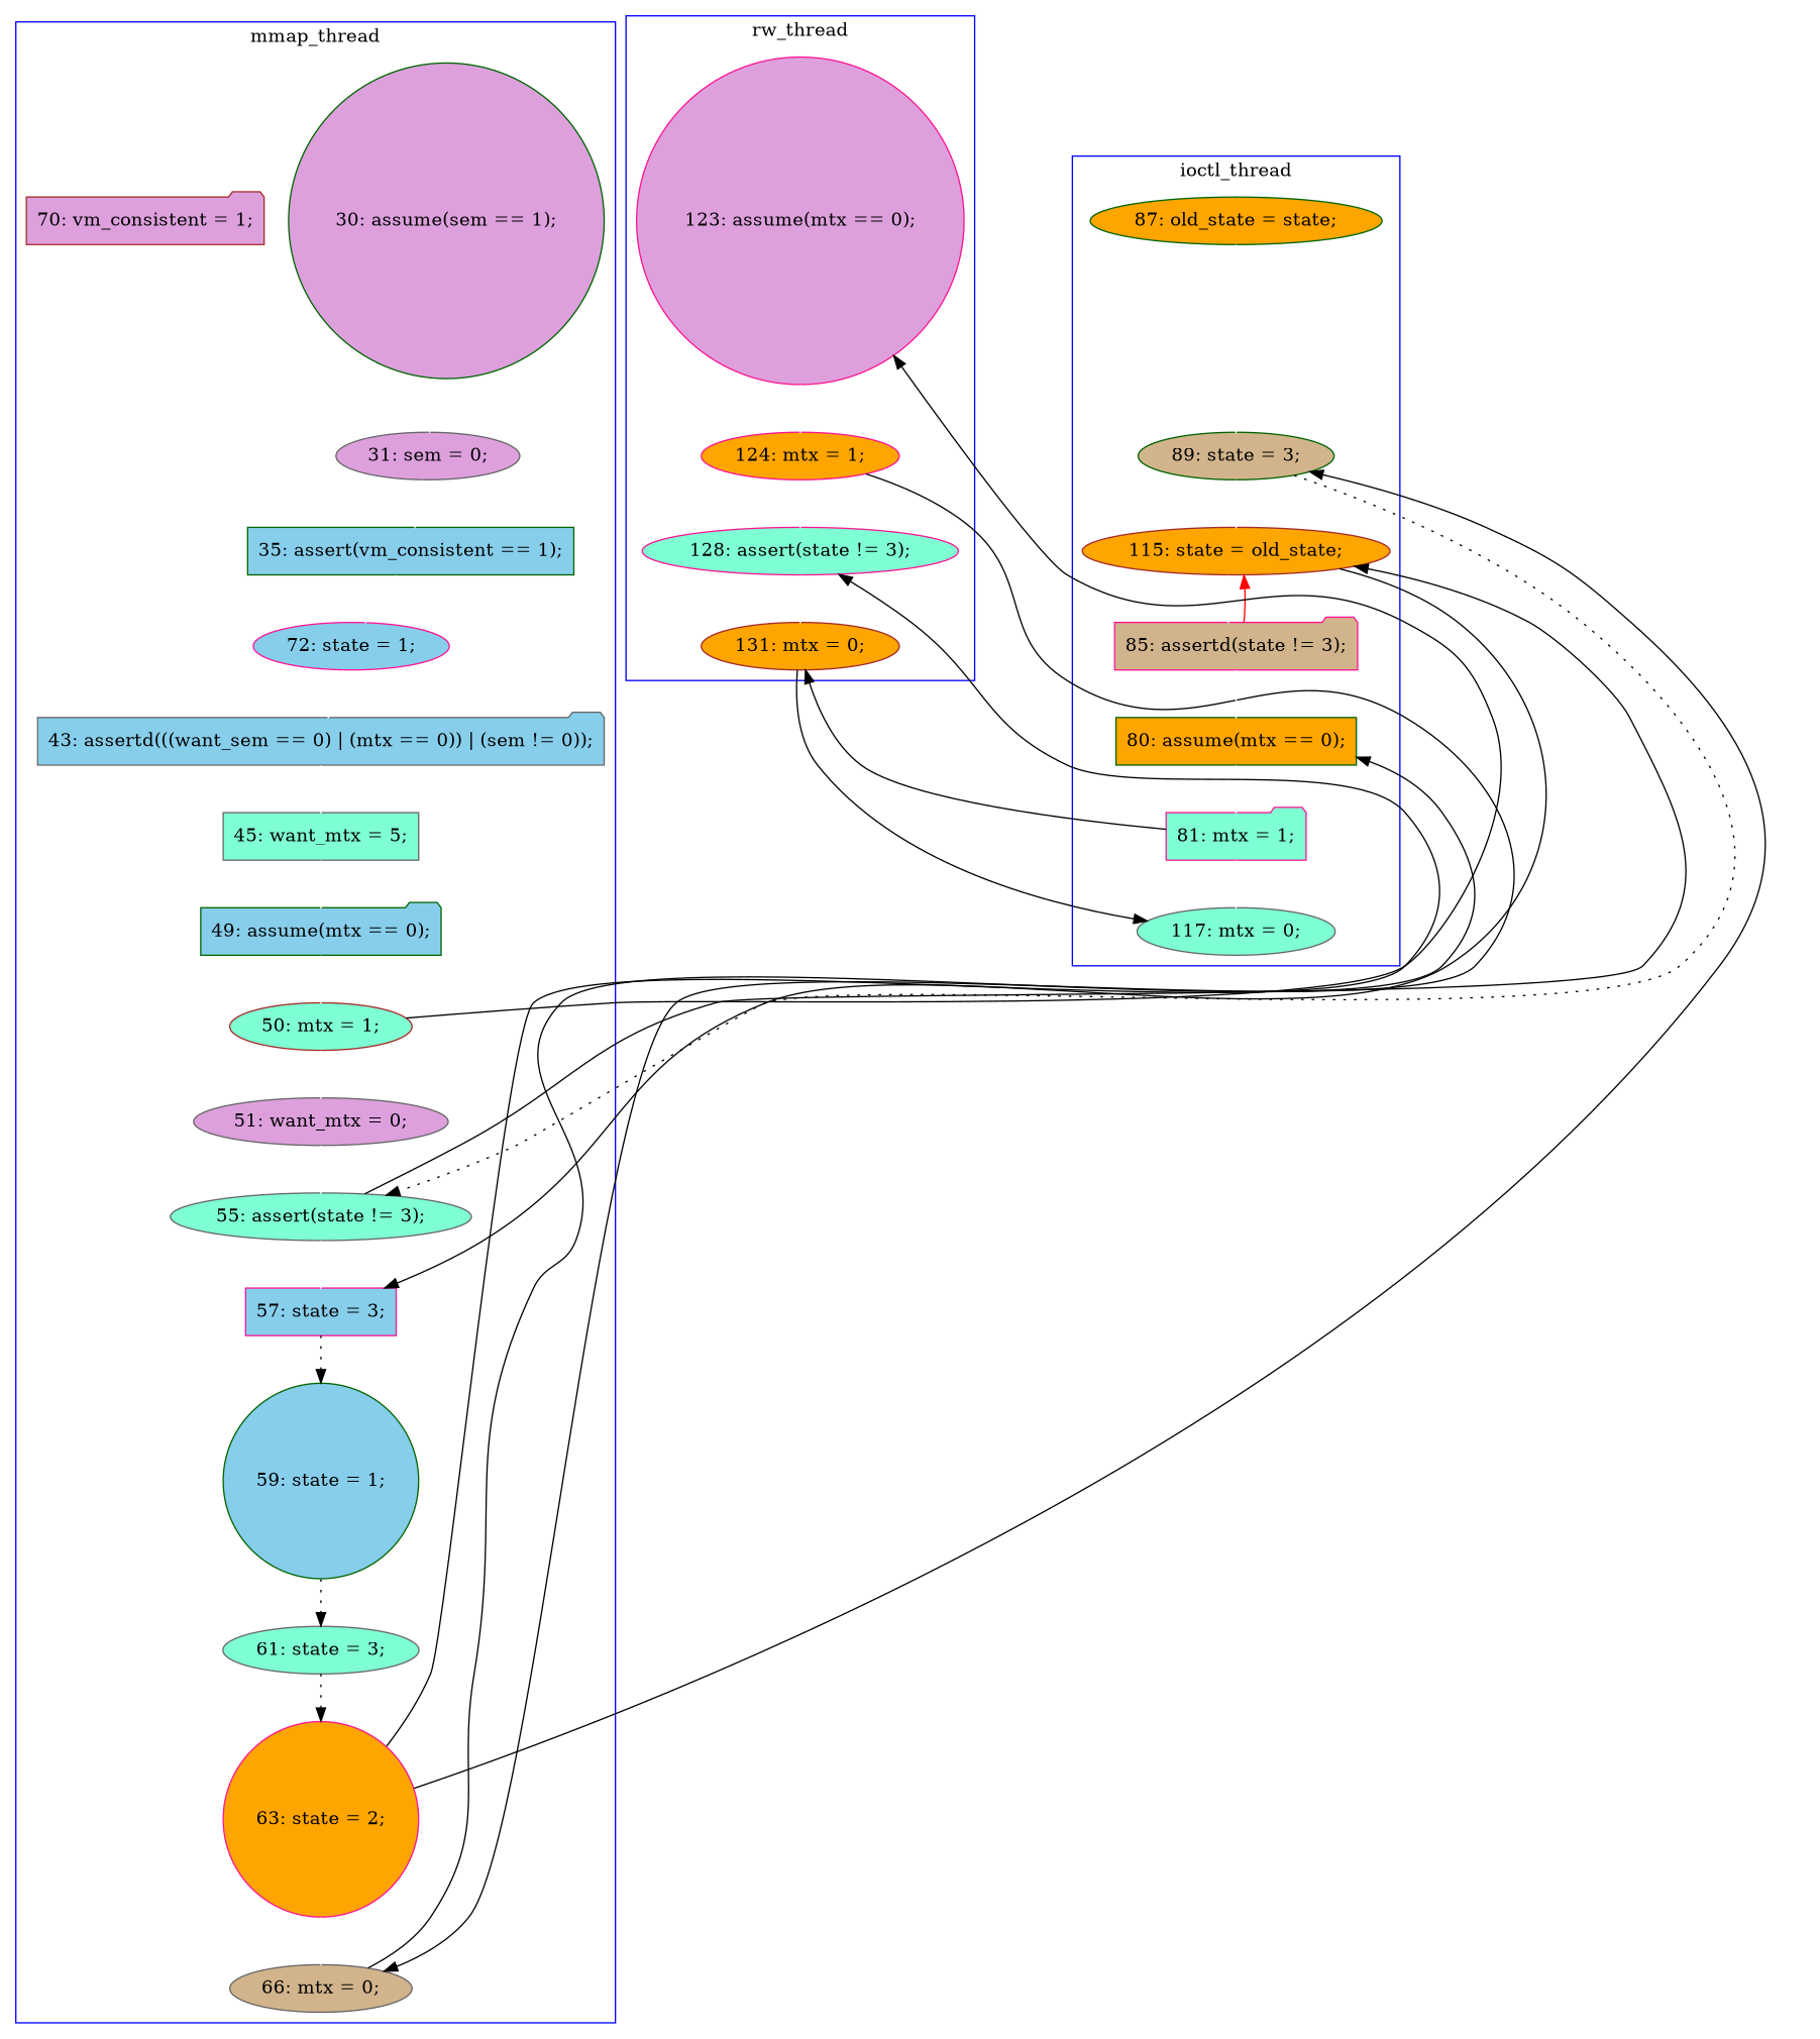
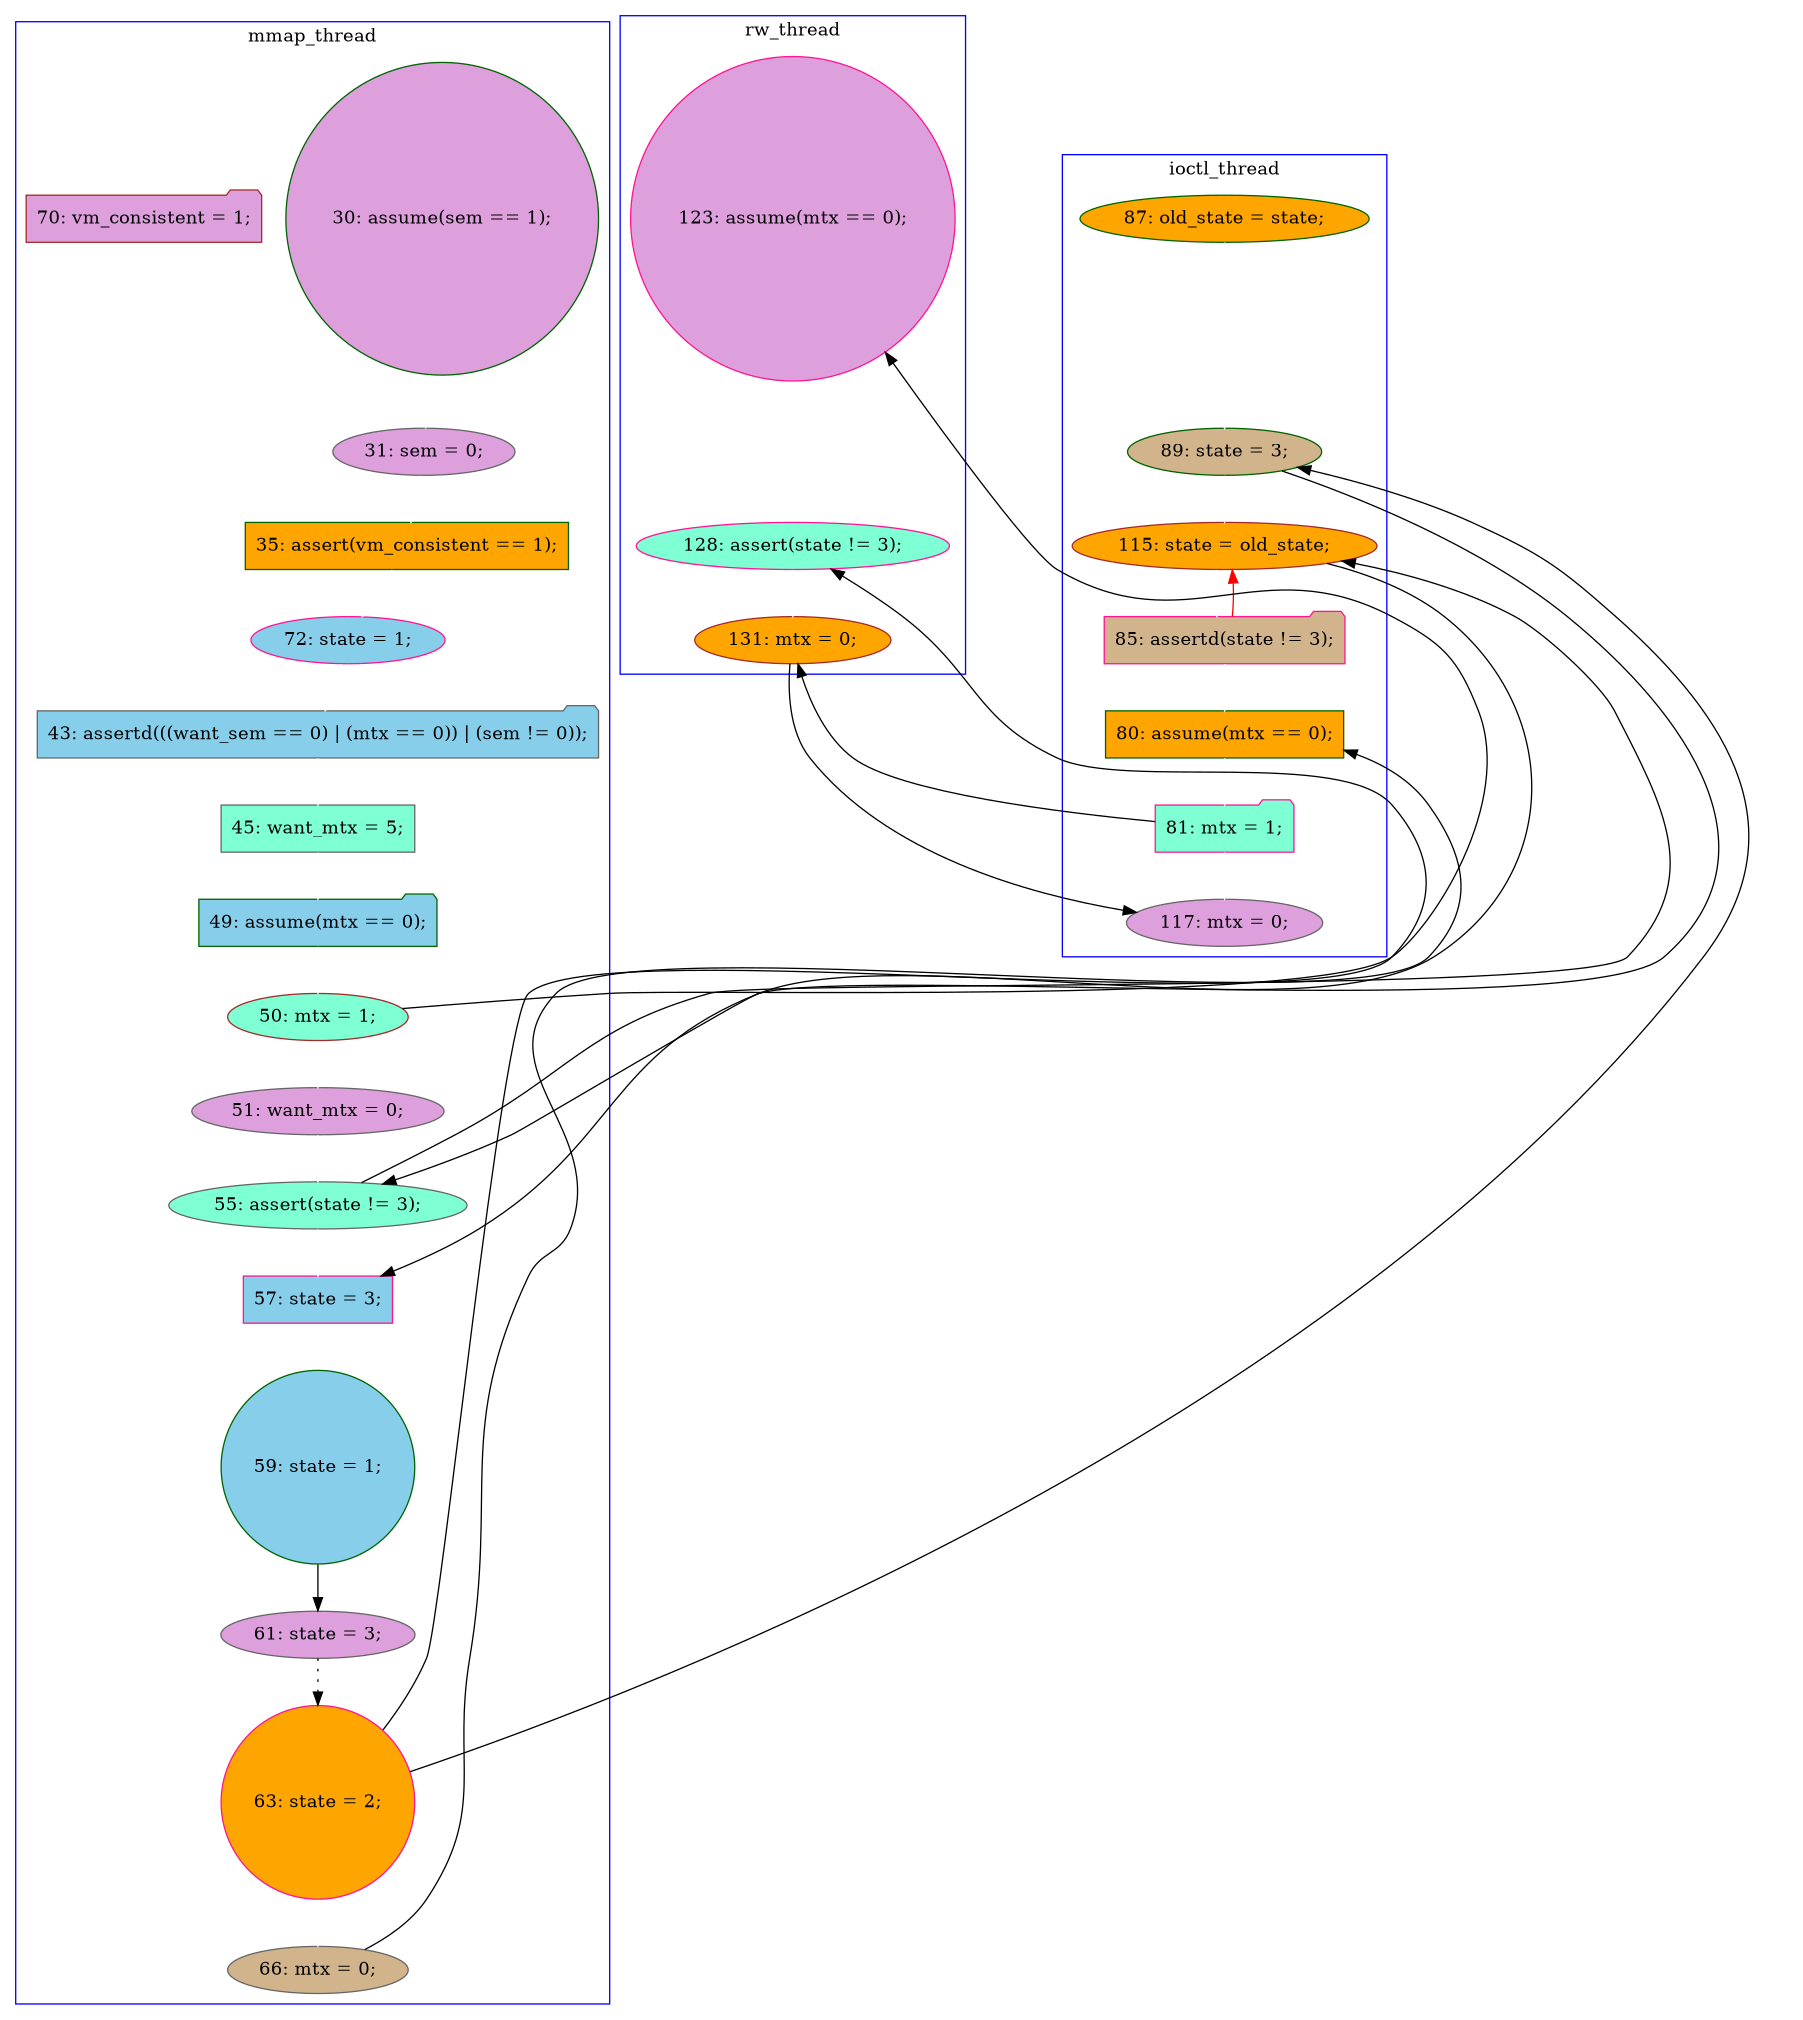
  digraph {
    node [color=deeppink fillcolor=aquamarine shape=ellipse style=filled]
    edge [color=white style=solid]
    n1 [color=brown fillcolor=orange label="131: mtx = 0;"]
-   n2 [fillcolor=orange label="124: mtx = 1;"]
    n3 [label="128: assert(state != 3);"]
    n4 [fillcolor=plum label="123: assume(mtx == 0);" shape=circle]
    n5 [color=darkgreen fillcolor=tan label="89: state = 3;"]
    n6 [color=brown fillcolor=orange label="115: state = old_state;"]
    n7 [label="81: mtx = 1;" shape=folder]
    n8 [fillcolor=tan label="85: assertd(state != 3);" shape=folder]
    n9 [color=darkgreen fillcolor=orange label="80: assume(mtx == 0);" shape=box]
-   n10 [color=gray40 label="117: mtx = 0;"]
+   n10 [color=gray40 fillcolor=plum label="117: mtx = 0;"]
    n11 [color=darkgreen fillcolor=orange label="87: old_state = state;"]
    n12 [color=gray40 label="55: assert(state != 3);"]
    n13 [fillcolor=skyblue label="57: state = 3;" shape=box]
    n14 [color=darkgreen fillcolor=plum label="30: assume(sem == 1);" shape=circle]
    n15 [color=gray40 fillcolor=plum label="31: sem = 0;"]
    n16 [color=gray40 fillcolor=skyblue label="43: assertd(((want_sem == 0) | (mtx == 0)) | (sem != 0));" shape=folder]
    n17 [color=gray40 label="45: want_mtx = 5;" shape=box]
    n18 [color=darkgreen fillcolor=skyblue label="49: assume(mtx == 0);" shape=folder]
-   n19 [color=darkgreen fillcolor=skyblue label="35: assert(vm_consistent == 1);" shape=box]
+   n19 [color=darkgreen fillcolor=orange label="35: assert(vm_consistent == 1);" shape=box]
    n20 [fillcolor=skyblue label="72: state = 1;"]
    n21 [fillcolor=orange label="63: state = 2;" shape=circle]
    n22 [color=gray40 fillcolor=tan label="66: mtx = 0;"]
    n23 [color=darkgreen fillcolor=skyblue label="59: state = 1;" shape=circle]
-   n24 [color=gray40 label="61: state = 3;"]
+   n24 [color=gray40 fillcolor=plum label="61: state = 3;"]
    n25 [color=brown fillcolor=plum label="70: vm_consistent = 1;" shape=folder]
    n26 [color=brown label="50: mtx = 1;"]
    n27 [color=gray40 fillcolor=plum label="51: want_mtx = 0;"]
    subgraph cluster_1 {
      color=blue
      label=rw_thread
      n1
-     n2
      n3
      n4
    }
    subgraph cluster_2 {
      color=blue
      label=ioctl_thread
      n5
      n6
      n7
      n8
      n9
      n10
      n11
    }
    subgraph cluster_3 {
      color=blue
      label=mmap_thread
      n12
      n13
      n14
      n15
      n16
      n17
      n18
      n19
      n20
      n21
      n22
      n23
      n24
      n25
      n26
      n27
    }
    n1 -> n10 [color=black constraint=false]
-   n2 -> n3
-   n2 -> n22 [color=black constraint=false]
    n3 -> n1
-   n4 -> n2
    n5 -> n6
-   n5 -> n12 [color=black constraint=false style=dotted]
+   n5 -> n12 [color=black constraint=false]
    n6 -> n8
    n6 -> n13 [color=black constraint=false]
    n7 -> n1 [color=black constraint=false]
    n7 -> n10
    n8 -> n6 [color=red constraint=false]
    n8 -> n9
    n9 -> n7
    n11 -> n5
    n12 -> n6 [color=black constraint=false]
    n12 -> n13
-   n13 -> n23 [color=black style=dotted]
    n14 -> n15
    n15 -> n19
    n16 -> n17
    n17 -> n18
    n18 -> n26
    n19 -> n20
    n20 -> n16
    n21 -> n3 [color=black constraint=false]
    n21 -> n5 [color=black constraint=false]
    n21 -> n22
    n22 -> n9 [color=black constraint=false]
-   n23 -> n24 [color=black style=dotted]
+   n23 -> n24 [color=black]
    n24 -> n21 [color=black style=dotted]
    n26 -> n4 [color=black constraint=false]
    n26 -> n27
    n27 -> n12
  }
